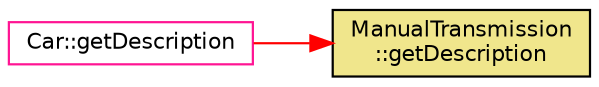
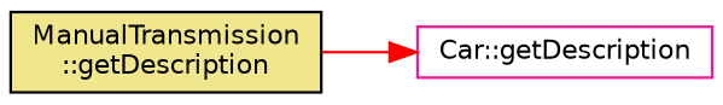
  digraph {
    rankdir=LR
    node [fontname=Helvetica fontsize=10 shape=record style=filled]
    n1 [color=black fillcolor=khaki fontcolor=black height=0.2 label="ManualTransmission\l::getDescription" width=0.4]
    n2 [color=deeppink fillcolor=white height=0.2 label="Car::getDescription" width=0.4]
-   n2 -> n1 [color=red fontname=Helvetica fontsize=10 labelfontname=Helvetica labelfontsize=10 style=solid]
+   n1 -> n2 [color=red fontname=Helvetica fontsize=10 labelfontname=Helvetica labelfontsize=10 style=solid]
  }
